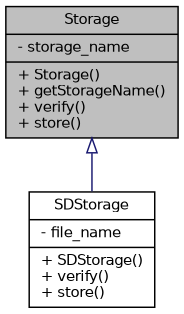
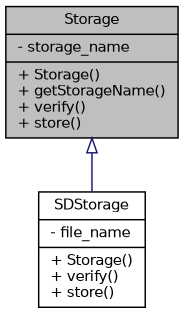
  digraph {
    node [color=black fontname=Helvetica fontsize=10 shape=record]
    n1 [fillcolor=grey75 fontcolor=black height=0.2 label="{Storage\n|- storage_name\l|+ Storage()\l+ getStorageName()\l+ verify()\l+ store()\l}" style=filled width=0.4]
-   n2 [height=0.2 label="{SDStorage\n|- file_name\l|+ SDStorage()\l+ verify()\l+ store()\l}" width=0.4]
+   n2 [height=0.2 label="{SDStorage\n|- file_name\l|+ Storage()\l+ verify()\l+ store()\l}" width=0.4]
    n1 -> n2 [arrowtail=onormal color=midnightblue dir=back fontname=Helvetica fontsize=10 labelfontname=Helvetica labelfontsize=10 style=solid]
  }
